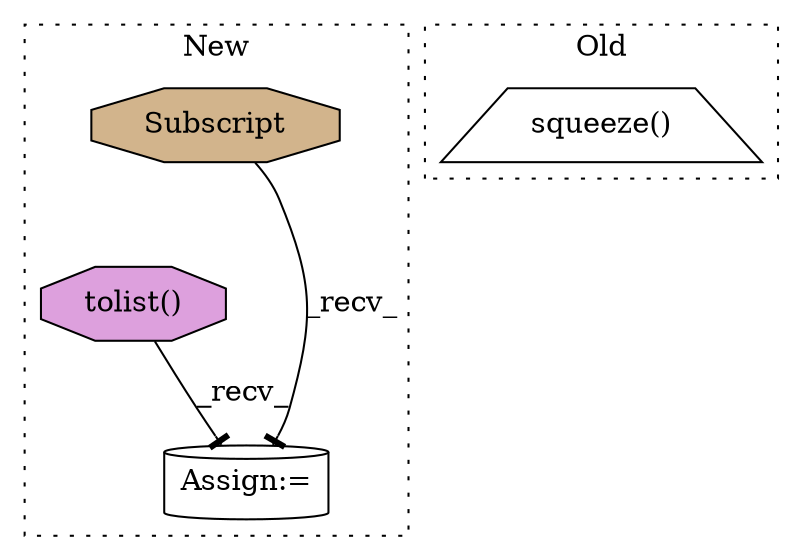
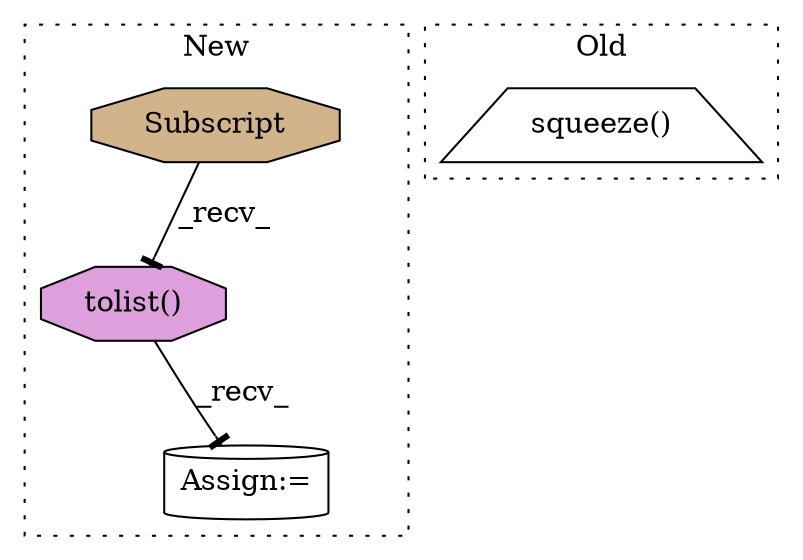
  digraph {
    node [a=75 fillcolor=white shape=octagon style=filled]
    edge [arrowhead=tee]
    n1 [fillcolor=plum l=19 label="tolist()" s=975]
    n2 [a=68 l=3 label="Assign:=" s=972 shape=cylinder]
    n3 [a=63 fillcolor=tan l="10,0" label=Subscript s="975,0"]
    n4 [l=20 label="squeeze()" s=993 shape=trapezium]
    subgraph cluster_1 {
      label=New
      style=dotted
      n1
      n2
      n3
    }
    subgraph cluster_2 {
      label=Old
      style=dotted
      n4
    }
    n1 -> n2 [label=_recv_]
-   n3 -> n2 [label=_recv_]
+   n3 -> n1 [label=_recv_]
  }
